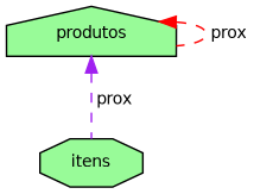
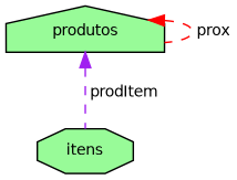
  digraph {
    node [color=black fillcolor=palegreen fontname=Helvetica fontsize=10 style=filled]
    edge [dir=back fontname=Helvetica fontsize=10 labelfontname=Helvetica labelfontsize=10 style=dashed]
    n1 [fontcolor=black height=0.2 label=itens shape=octagon width=0.4]
    n2 [height=0.2 label=produtos shape=house width=0.4]
-   n2 -> n1 [color=purple label=" prox"]
+   n2 -> n1 [color=purple label=" prodItem"]
    n2 -> n2 [color=red label=" prox"]
  }
